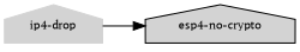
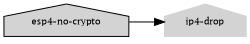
  digraph {
    rankdir=LR
    fontname="PT Serif"
    node [fillcolor=lightgray fontcolor=black fontsize=10 shape=house style=filled fontname="PT Serif"]
    "esp4-no-crypto" [color=black]
    "ip4-drop" [color=lightgray]
-   "ip4-drop" -> "esp4-no-crypto" [fontsize=8 fontname="PT Serif"]
+   "esp4-no-crypto" -> "ip4-drop" [fontsize=8 fontname="PT Serif"]
  }
